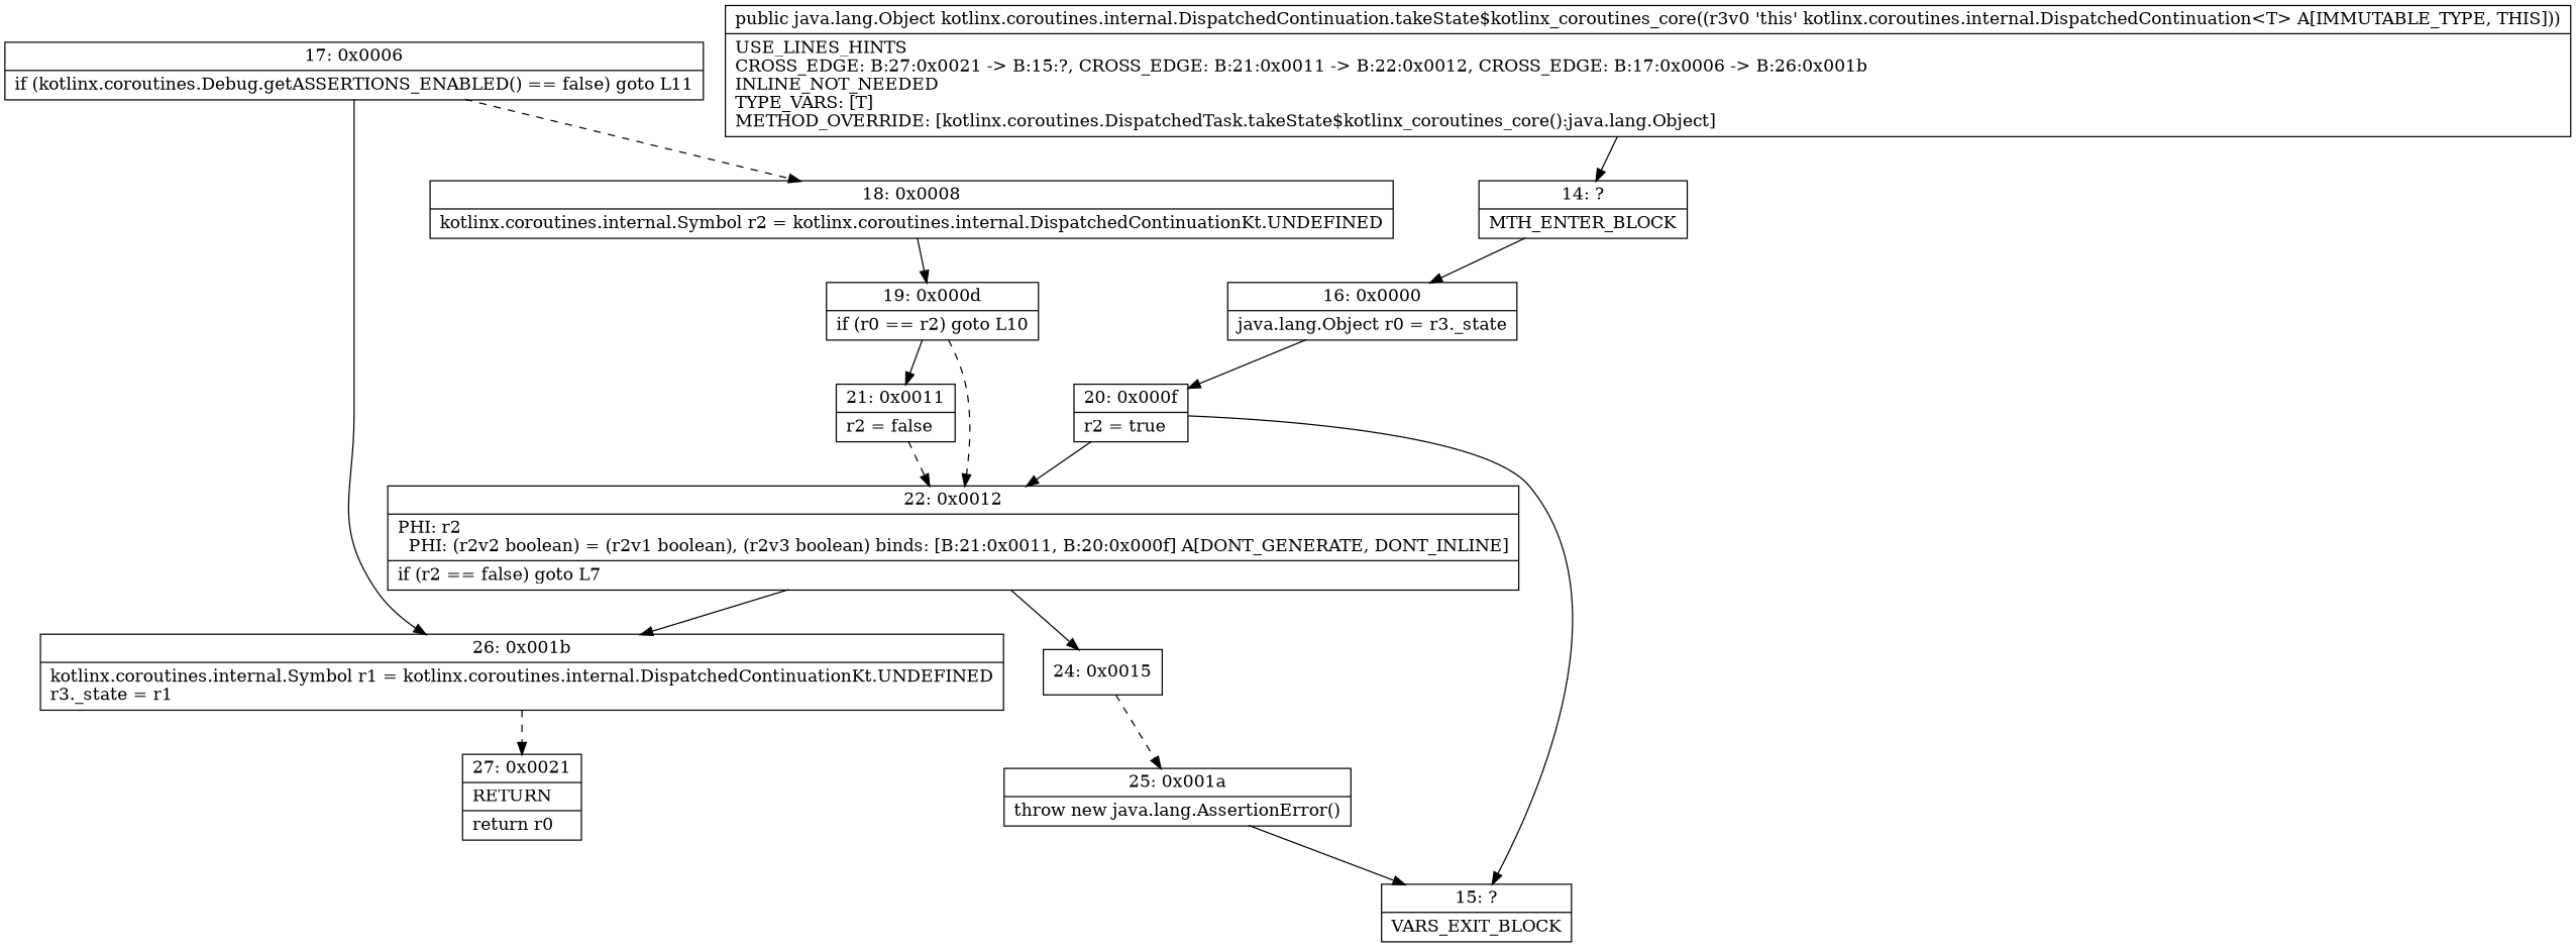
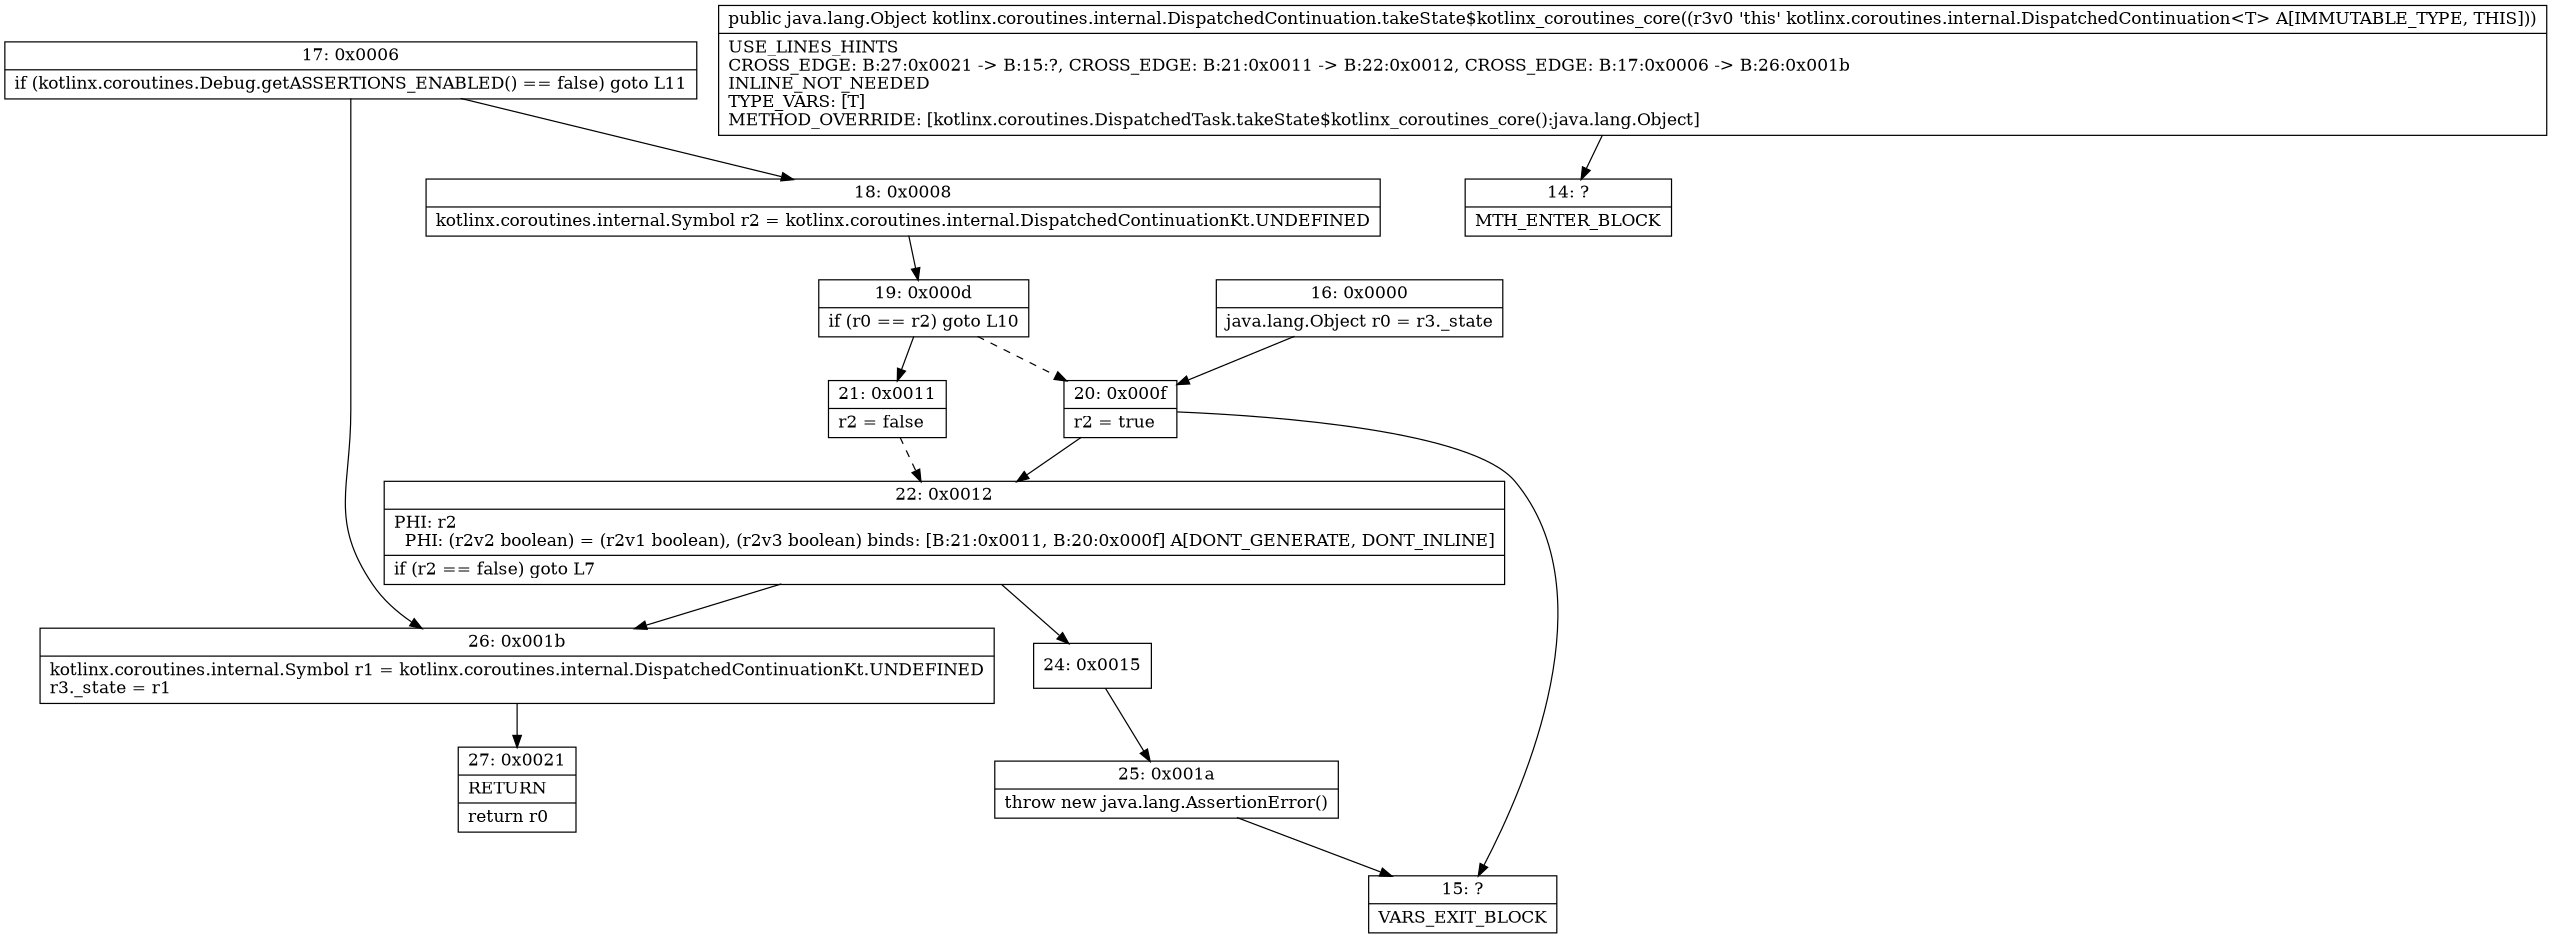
  digraph {
    node [shape=record]
    n1 [label="{14\:\ ?|MTH_ENTER_BLOCK\l}"]
    n2 [label="{16\:\ 0x0000|java.lang.Object r0 = r3._state\l}"]
    n3 [label="{20\:\ 0x000f|r2 = true\l}"]
    n4 [label="{17\:\ 0x0006|if (kotlinx.coroutines.Debug.getASSERTIONS_ENABLED() == false) goto L11\l}"]
    n5 [label="{18\:\ 0x0008|kotlinx.coroutines.internal.Symbol r2 = kotlinx.coroutines.internal.DispatchedContinuationKt.UNDEFINED\l}"]
    n6 [label="{26\:\ 0x001b|kotlinx.coroutines.internal.Symbol r1 = kotlinx.coroutines.internal.DispatchedContinuationKt.UNDEFINED\lr3._state = r1\l}"]
    n7 [label="{19\:\ 0x000d|if (r0 == r2) goto L10\l}"]
    n8 [label="{27\:\ 0x0021|RETURN\l|return r0\l}"]
    n9 [label="{21\:\ 0x0011|r2 = false\l}"]
    n10 [label="{22\:\ 0x0012|PHI: r2 \l  PHI: (r2v2 boolean) = (r2v1 boolean), (r2v3 boolean) binds: [B:21:0x0011, B:20:0x000f] A[DONT_GENERATE, DONT_INLINE]\l|if (r2 == false) goto L7\l}"]
    n11 [label="{15\:\ ?|VARS_EXIT_BLOCK\l}"]
    n12 [label="{24\:\ 0x0015}"]
    n13 [label="{25\:\ 0x001a|throw new java.lang.AssertionError()\l}"]
    n14 [label="{public java.lang.Object kotlinx.coroutines.internal.DispatchedContinuation.takeState$kotlinx_coroutines_core((r3v0 'this' kotlinx.coroutines.internal.DispatchedContinuation\<T\> A[IMMUTABLE_TYPE, THIS]))  | USE_LINES_HINTS\lCROSS_EDGE: B:27:0x0021 \-\> B:15:?, CROSS_EDGE: B:21:0x0011 \-\> B:22:0x0012, CROSS_EDGE: B:17:0x0006 \-\> B:26:0x001b\lINLINE_NOT_NEEDED\lTYPE_VARS: [T]\lMETHOD_OVERRIDE: [kotlinx.coroutines.DispatchedTask.takeState$kotlinx_coroutines_core():java.lang.Object]\l}"]
-   n1 -> n2
    n2 -> n3
    n3 -> n10
    n3 -> n11
-   n4 -> n5 [style=dashed]
+   n4 -> n5 [style=solid]
    n4 -> n6
    n5 -> n7
-   n6 -> n8 [style=dashed]
-   n7 -> n10 [style=dashed]
+   n6 -> n8
+   n7 -> n3 [style=dashed]
    n7 -> n9
    n9 -> n10 [style=dashed]
    n10 -> n6 [style=solid]
    n10 -> n12
-   n12 -> n13 [style=dashed]
+   n12 -> n13
    n13 -> n11
    n14 -> n1
  }
